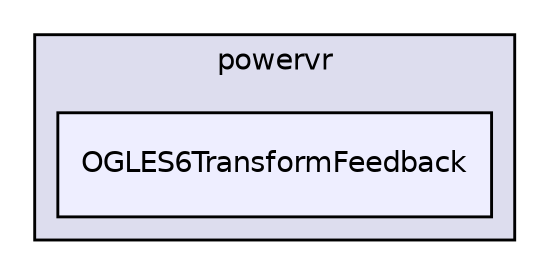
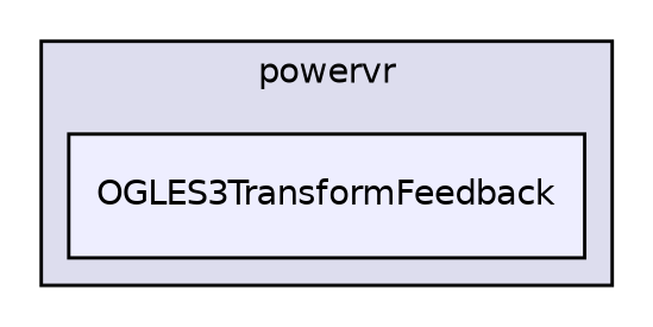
  digraph {
    compound=true
-   n1 [fillcolor="#eeeeff" fontname=Helvetica fontsize=10 label=OGLES6TransformFeedback pencolor=black shape=box style=filled]
+   n1 [fillcolor="#eeeeff" fontname=Helvetica fontsize=10 label=OGLES3TransformFeedback pencolor=black shape=box style=filled]
    subgraph cluster_1 {
      bgcolor="#ddddee"
      fontname=Helvetica
      fontsize=10
      label=powervr
      pencolor=black
      n1
    }
  }
